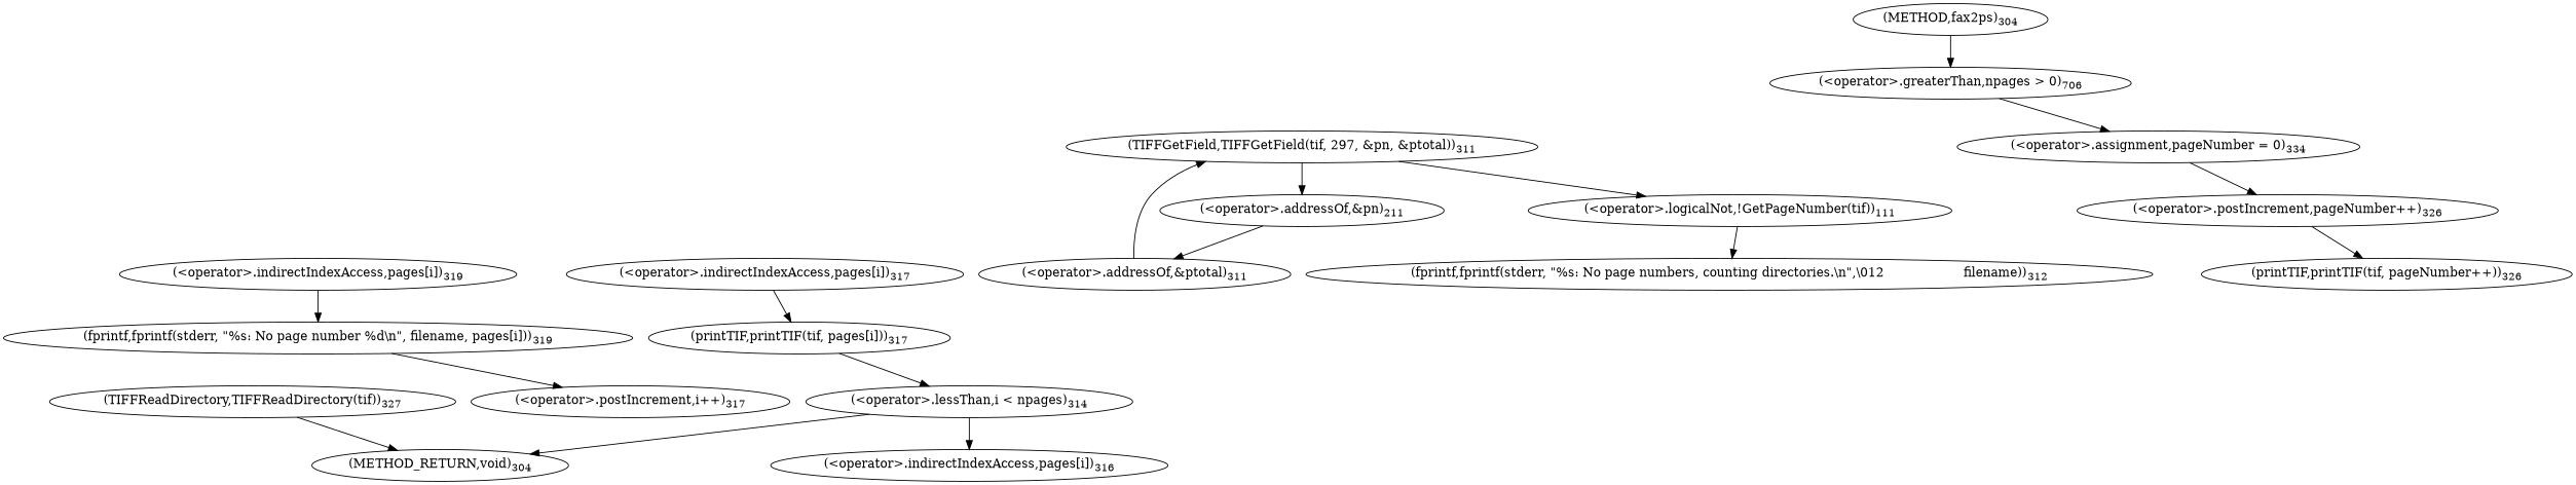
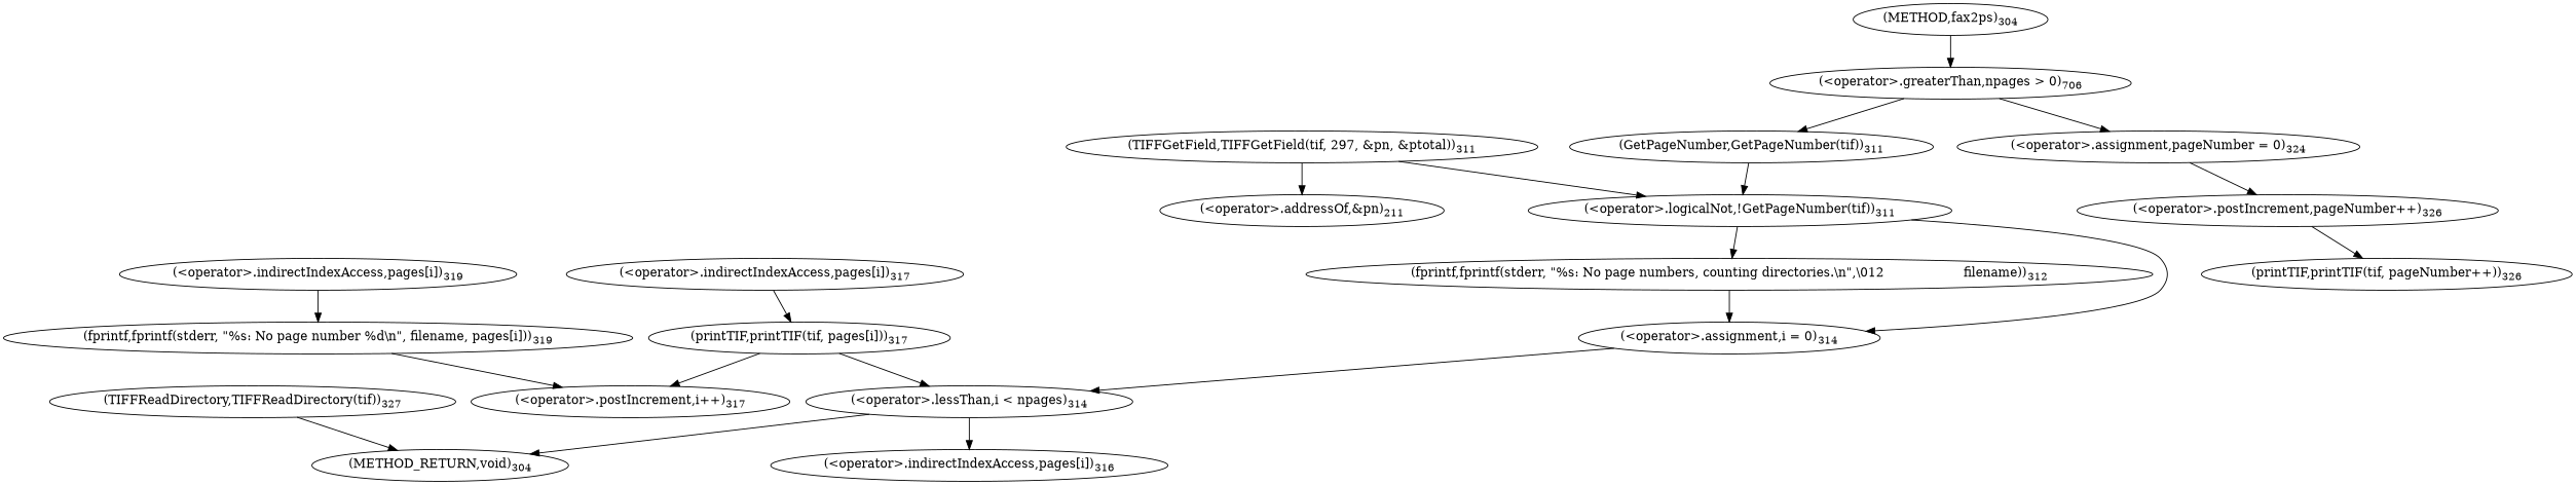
  digraph {
    n1 [label=<(&lt;operator&gt;.greaterThan,npages &gt; 0)<SUB>706</SUB>>]
-   n2 [label=<(&lt;operator&gt;.assignment,pageNumber = 0)<SUB>334</SUB>>]
+   n2 [label=<(&lt;operator&gt;.assignment,pageNumber = 0)<SUB>324</SUB>>]
+   n3 [label=<(GetPageNumber,GetPageNumber(tif))<SUB>311</SUB>>]
    n4 [label=<(&lt;operator&gt;.postIncrement,pageNumber++)<SUB>326</SUB>>]
-   n5 [label=<(&lt;operator&gt;.logicalNot,!GetPageNumber(tif))<SUB>111</SUB>>]
+   n5 [label=<(&lt;operator&gt;.logicalNot,!GetPageNumber(tif))<SUB>311</SUB>>]
    n6 [label=<(fprintf,fprintf(stderr, &quot;%s: No page numbers, counting directories.\n&quot;,\012                    filename))<SUB>312</SUB>>]
+   n7 [label=<(&lt;operator&gt;.assignment,i = 0)<SUB>314</SUB>>]
    n8 [label=<(&lt;operator&gt;.lessThan,i &lt; npages)<SUB>314</SUB>>]
    n9 [label=<(&lt;operator&gt;.indirectIndexAccess,pages[i])<SUB>316</SUB>>]
    n10 [label=<(METHOD_RETURN,void)<SUB>304</SUB>>]
    n11 [label=<(&lt;operator&gt;.postIncrement,i++)<SUB>317</SUB>>]
    n12 [label=<(printTIF,printTIF(tif, pageNumber++))<SUB>326</SUB>>]
    n13 [label=<(&lt;operator&gt;.addressOf,&amp;pn)<SUB>211</SUB>>]
-   n14 [label=<(&lt;operator&gt;.addressOf,&amp;ptotal)<SUB>311</SUB>>]
    n15 [label=<(TIFFReadDirectory,TIFFReadDirectory(tif))<SUB>327</SUB>>]
    n16 [label=<(&lt;operator&gt;.indirectIndexAccess,pages[i])<SUB>317</SUB>>]
    n17 [label=<(printTIF,printTIF(tif, pages[i]))<SUB>317</SUB>>]
    n18 [label=<(&lt;operator&gt;.indirectIndexAccess,pages[i])<SUB>319</SUB>>]
    n19 [label=<(fprintf,fprintf(stderr, &quot;%s: No page number %d\n&quot;, filename, pages[i]))<SUB>319</SUB>>]
    n20 [label=<(TIFFGetField,TIFFGetField(tif, 297, &amp;pn, &amp;ptotal))<SUB>311</SUB>>]
    n21 [label=<(METHOD,fax2ps)<SUB>304</SUB>>]
    n1 -> n2
+   n1 -> n3
    n2 -> n4
+   n3 -> n5
    n4 -> n12
    n5 -> n6
+   n5 -> n7
+   n6 -> n7
+   n7 -> n8
    n8 -> n9
    n8 -> n10
-   n13 -> n14
-   n14 -> n20
    n15 -> n10
    n16 -> n17
    n17 -> n8
+   n17 -> n11
    n18 -> n19
    n19 -> n11
    n20 -> n5
    n20 -> n13
    n21 -> n1
  }
